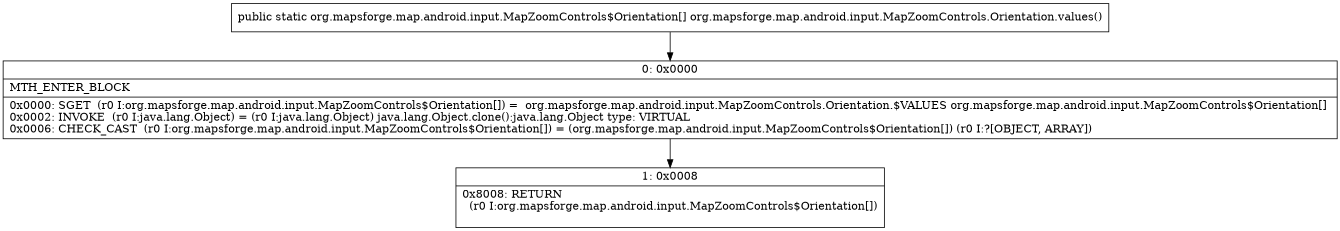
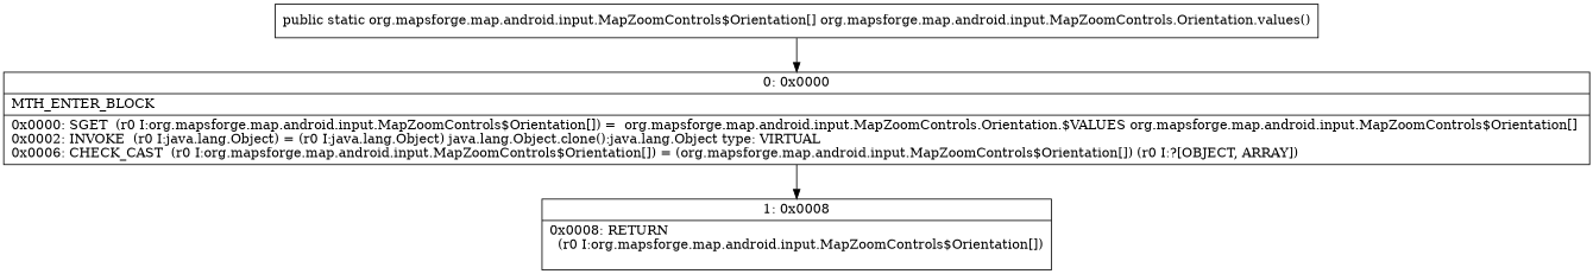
  digraph {
    node [shape=record]
    n1 [label="{0\:\ 0x0000|MTH_ENTER_BLOCK\l|0x0000: SGET  (r0 I:org.mapsforge.map.android.input.MapZoomControls$Orientation[]) =  org.mapsforge.map.android.input.MapZoomControls.Orientation.$VALUES org.mapsforge.map.android.input.MapZoomControls$Orientation[] \l0x0002: INVOKE  (r0 I:java.lang.Object) = (r0 I:java.lang.Object) java.lang.Object.clone():java.lang.Object type: VIRTUAL \l0x0006: CHECK_CAST  (r0 I:org.mapsforge.map.android.input.MapZoomControls$Orientation[]) = (org.mapsforge.map.android.input.MapZoomControls$Orientation[]) (r0 I:?[OBJECT, ARRAY]) \l}"]
-   n2 [label="{1\:\ 0x0008|0x8008: RETURN  \l  (r0 I:org.mapsforge.map.android.input.MapZoomControls$Orientation[])\l \l}"]
+   n2 [label="{1\:\ 0x0008|0x0008: RETURN  \l  (r0 I:org.mapsforge.map.android.input.MapZoomControls$Orientation[])\l \l}"]
    n3 [label="{public static org.mapsforge.map.android.input.MapZoomControls$Orientation[] org.mapsforge.map.android.input.MapZoomControls.Orientation.values() }"]
    n1 -> n2
    n3 -> n1
  }
